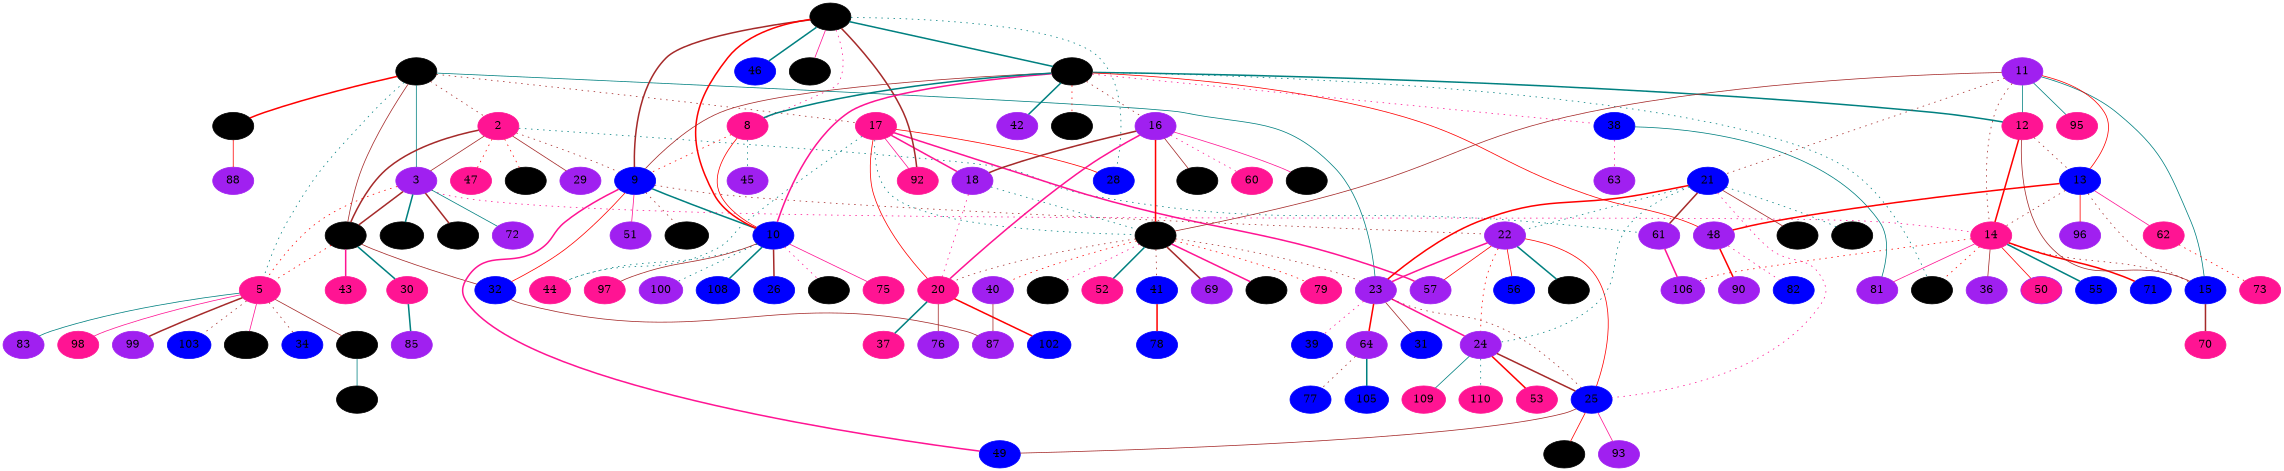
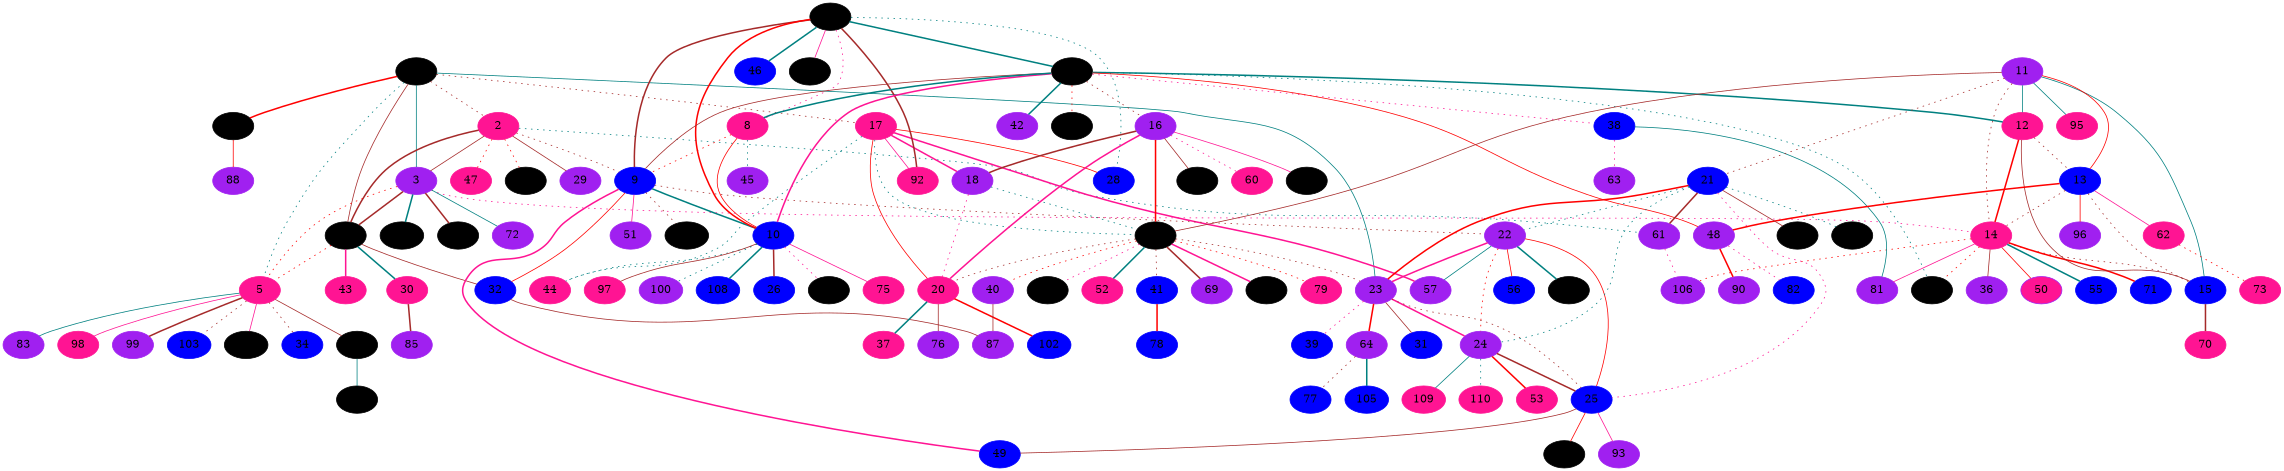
  graph {
    node [color=purple style=filled]
    edge [color=brown style=dotted]
    1 [color=black]
    2 [color=deeppink]
    3
    4 [color=black]
    5 [color=deeppink]
    17 [color=deeppink]
    23
    33 [color=black]
    9 [color=blue]
    29
    47 [color=deeppink]
    61
    86 [color=black]
    14 [color=deeppink]
    66 [color=black]
    72
    101 [color=black]
    30 [color=deeppink]
    32 [color=blue]
    43 [color=deeppink]
    34 [color=blue]
    67 [color=black]
    83
    98 [color=deeppink]
    99
    103 [color=blue]
    107 [color=black]
    28 [color=blue]
    92 [color=deeppink]
    44 [color=deeppink]
    19 [color=black]
    18
    20 [color=deeppink]
    57
    24
    25 [color=blue]
    31 [color=blue]
    39 [color=blue]
    64
    88
    10 [color=blue]
    22
    49 [color=blue]
    51
    104 [color=black]
    106
    89 [color=black]
    15 [color=blue]
    36
    50 [fillcolor=deeppink]
    55 [color=blue]
    71 [color=blue]
    81
    85
    87
    80 [color=black]
    6 [color=black]
    7 [color=black]
    8 [color=deeppink]
    46 [color=blue]
    68 [color=black]
    12 [color=deeppink]
    16
    38 [color=blue]
    42
    48
    58 [color=black]
    45
    26 [color=blue]
    27 [color=black]
    75 [color=deeppink]
    97 [color=deeppink]
    100
    108 [color=blue]
    13 [color=blue]
    54 [color=black]
    60 [color=deeppink]
    84 [color=black]
    63
    82 [color=blue]
    90
    56 [color=blue]
    65 [color=black]
    11
    21 [color=blue]
    95 [color=deeppink]
    62 [color=deeppink]
    96
    70 [color=deeppink]
    40
    41 [color=blue]
    52 [color=deeppink]
    69
    74 [color=black]
    79 [color=deeppink]
    94 [color=black]
    35 [color=black]
    91 [color=black]
    73 [color=deeppink]
    37 [color=deeppink]
    76
    102 [color=blue]
    78 [color=blue]
    53 [color=deeppink]
    109 [color=deeppink]
    110 [color=deeppink]
    59 [color=black]
    93
    77 [color=blue]
    105 [color=blue]
    1 -- 2
    1 -- 3 [color=teal style=solid]
    1 -- 4 [style=solid]
    1 -- 5 [color=teal]
    1 -- 17
    1 -- 23 [color=teal style=solid]
    1 -- 33 [color=red style=bold]
    2 -- 3 [style=solid]
    2 -- 4 [style=bold]
    2 -- 9
    2 -- 29 [style=solid]
    2 -- 47 [color=red]
    2 -- 61 [color=teal]
    2 -- 86 [color=red]
    3 -- 4 [style=bold]
    3 -- 5 [color=red]
    3 -- 14 [color=deeppink]
    3 -- 66 [style=bold]
    3 -- 72 [color=teal style=solid]
    3 -- 101 [color=teal style=bold]
    4 -- 5 [color=red]
    4 -- 30 [color=teal style=bold]
    4 -- 32 [style=solid]
    4 -- 43 [color=deeppink style=bold]
    5 -- 34
    5 -- 67 [style=solid]
    5 -- 83 [color=teal style=solid]
    5 -- 98 [color=deeppink style=solid]
    5 -- 99 [style=bold]
    5 -- 103
    5 -- 107 [color=deeppink style=solid]
    17 -- 28 [color=red style=solid]
    17 -- 92 [color=deeppink style=solid]
    17 -- 44 [color=teal]
    17 -- 19 [color=teal]
    17 -- 18 [color=deeppink style=bold]
    17 -- 20 [color=red style=solid]
    17 -- 57 [color=deeppink style=bold]
    23 -- 24 [color=deeppink style=bold]
    23 -- 25
    23 -- 31 [style=solid]
    23 -- 39 [color=deeppink]
    23 -- 64 [color=red style=bold]
    33 -- 88 [color=red style=solid]
    9 -- 32 [color=red style=solid]
    9 -- 10 [color=teal style=bold]
    9 -- 22
    9 -- 49 [color=deeppink style=bold]
    9 -- 51 [color=deeppink style=solid]
    9 -- 104
-   61 -- 106 [color=deeppink style=bold]
+   61 -- 106 [color=deeppink]
    14 -- 106 [color=red]
    14 -- 89 [color=red]
    14 -- 15
    14 -- 36 [style=solid]
    14 -- 50 [color=red style=solid]
    14 -- 55 [color=teal style=bold]
    14 -- 71 [color=red style=bold]
    14 -- 81 [color=deeppink style=solid]
-   30 -- 85 [color=teal style=bold]
+   30 -- 85 [style=bold]
    32 -- 87 [style=solid]
    67 -- 80 [color=teal style=solid]
    19 -- 23
    19 -- 20
    19 -- 40 [color=red]
    19 -- 41
    19 -- 52 [color=teal style=bold]
    19 -- 69 [style=bold]
    19 -- 74 [color=deeppink style=bold]
    19 -- 79 [color=red]
    19 -- 94 [color=deeppink]
    18 -- 19 [color=teal]
    18 -- 20 [color=deeppink]
    20 -- 37 [color=teal style=bold]
    20 -- 76 [style=solid]
    20 -- 102 [color=red style=bold]
    24 -- 25 [style=bold]
    24 -- 53 [color=red style=bold]
    24 -- 109 [color=teal style=solid]
    24 -- 110 [color=teal]
    25 -- 49 [style=solid]
    25 -- 59 [color=red style=solid]
    25 -- 93 [color=deeppink style=solid]
    64 -- 77
    64 -- 105 [color=teal style=bold]
    10 -- 44 [color=teal]
    10 -- 26 [style=bold]
    10 -- 27 [color=deeppink]
    10 -- 75 [color=deeppink style=solid]
    10 -- 97 [style=solid]
    10 -- 100 [color=teal]
    10 -- 108 [color=teal style=bold]
    22 -- 23 [color=deeppink style=bold]
-   22 -- 57 [color=red style=solid]
+   22 -- 57 [color=teal style=solid]
    22 -- 24 [color=red]
    22 -- 25 [color=red style=solid]
    22 -- 56 [color=red style=solid]
    22 -- 65 [color=teal style=bold]
    15 -- 70 [style=bold]
    6 -- 9 [style=bold]
    6 -- 28 [color=teal]
    6 -- 92 [style=bold]
    6 -- 10 [color=red style=bold]
    6 -- 7 [color=teal style=bold]
    6 -- 8 [color=deeppink]
    6 -- 46 [color=teal style=bold]
    6 -- 68 [color=deeppink style=solid]
    7 -- 9 [style=solid]
    7 -- 10 [color=deeppink style=bold]
    7 -- 89 [color=teal]
    7 -- 8 [color=teal style=bold]
    7 -- 12 [color=teal style=bold]
    7 -- 16
    7 -- 38 [color=deeppink]
    7 -- 42 [color=teal style=bold]
    7 -- 48 [color=red style=solid]
    7 -- 58 [color=red]
    8 -- 9 [color=red]
    8 -- 10 [color=red style=solid]
    8 -- 45 [color=teal]
    12 -- 14 [color=red style=bold]
    12 -- 15 [style=solid]
    12 -- 13
    16 -- 19 [color=red style=bold]
    16 -- 18 [style=bold]
    16 -- 20 [color=deeppink style=bold]
    16 -- 54 [style=solid]
    16 -- 60 [color=deeppink]
    16 -- 84 [color=deeppink style=solid]
    38 -- 81 [color=teal style=solid]
    38 -- 63 [color=deeppink]
    48 -- 82 [color=deeppink]
    48 -- 90 [color=red style=bold]
    13 -- 14
    13 -- 15
    13 -- 48 [color=red style=bold]
    13 -- 62 [color=deeppink style=solid]
    13 -- 96 [color=red style=solid]
    11 -- 14
    11 -- 19 [style=solid]
    11 -- 15 [color=teal style=solid]
    11 -- 12 [color=teal style=solid]
    11 -- 13 [color=red style=solid]
    11 -- 21
    11 -- 95 [color=teal style=solid]
    21 -- 23 [color=red style=bold]
    21 -- 61 [style=bold]
    21 -- 24 [color=teal]
    21 -- 25 [color=deeppink]
    21 -- 22 [color=teal]
    21 -- 35 [style=solid]
    21 -- 91 [color=teal]
    62 -- 73 [color=red]
    40 -- 87 [style=solid]
    41 -- 78 [color=red style=bold]
  }
